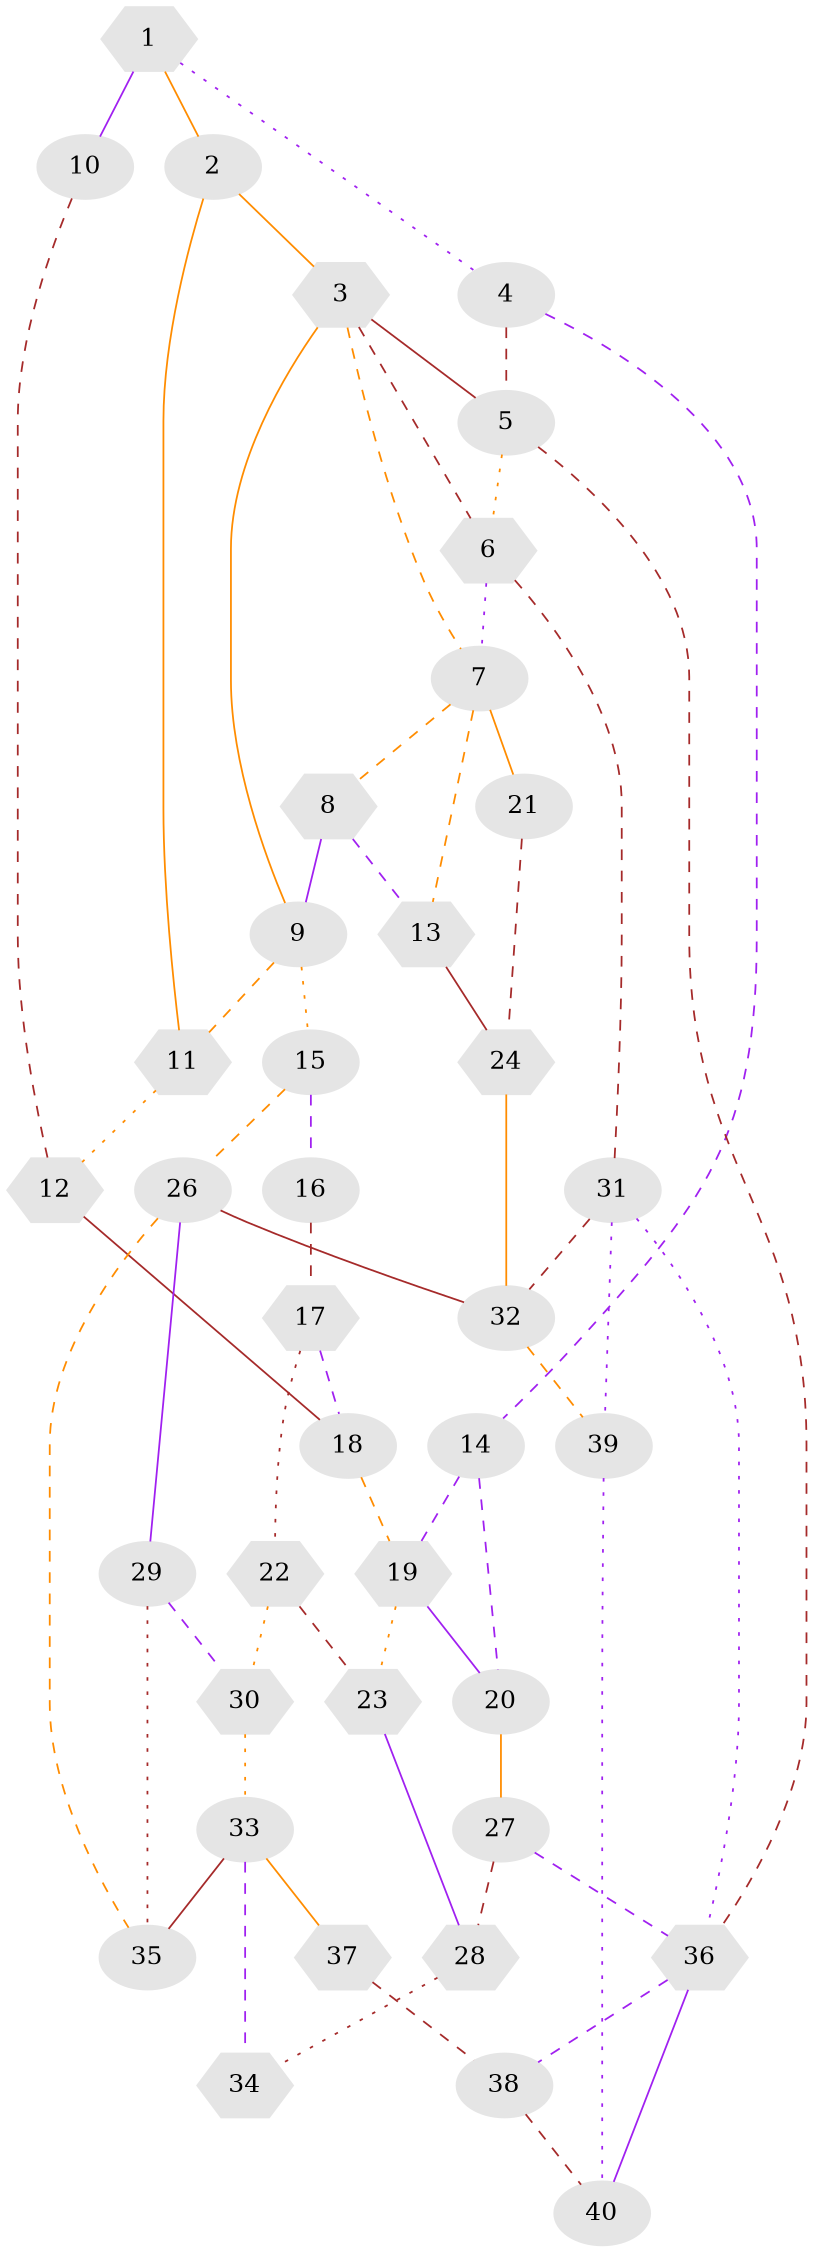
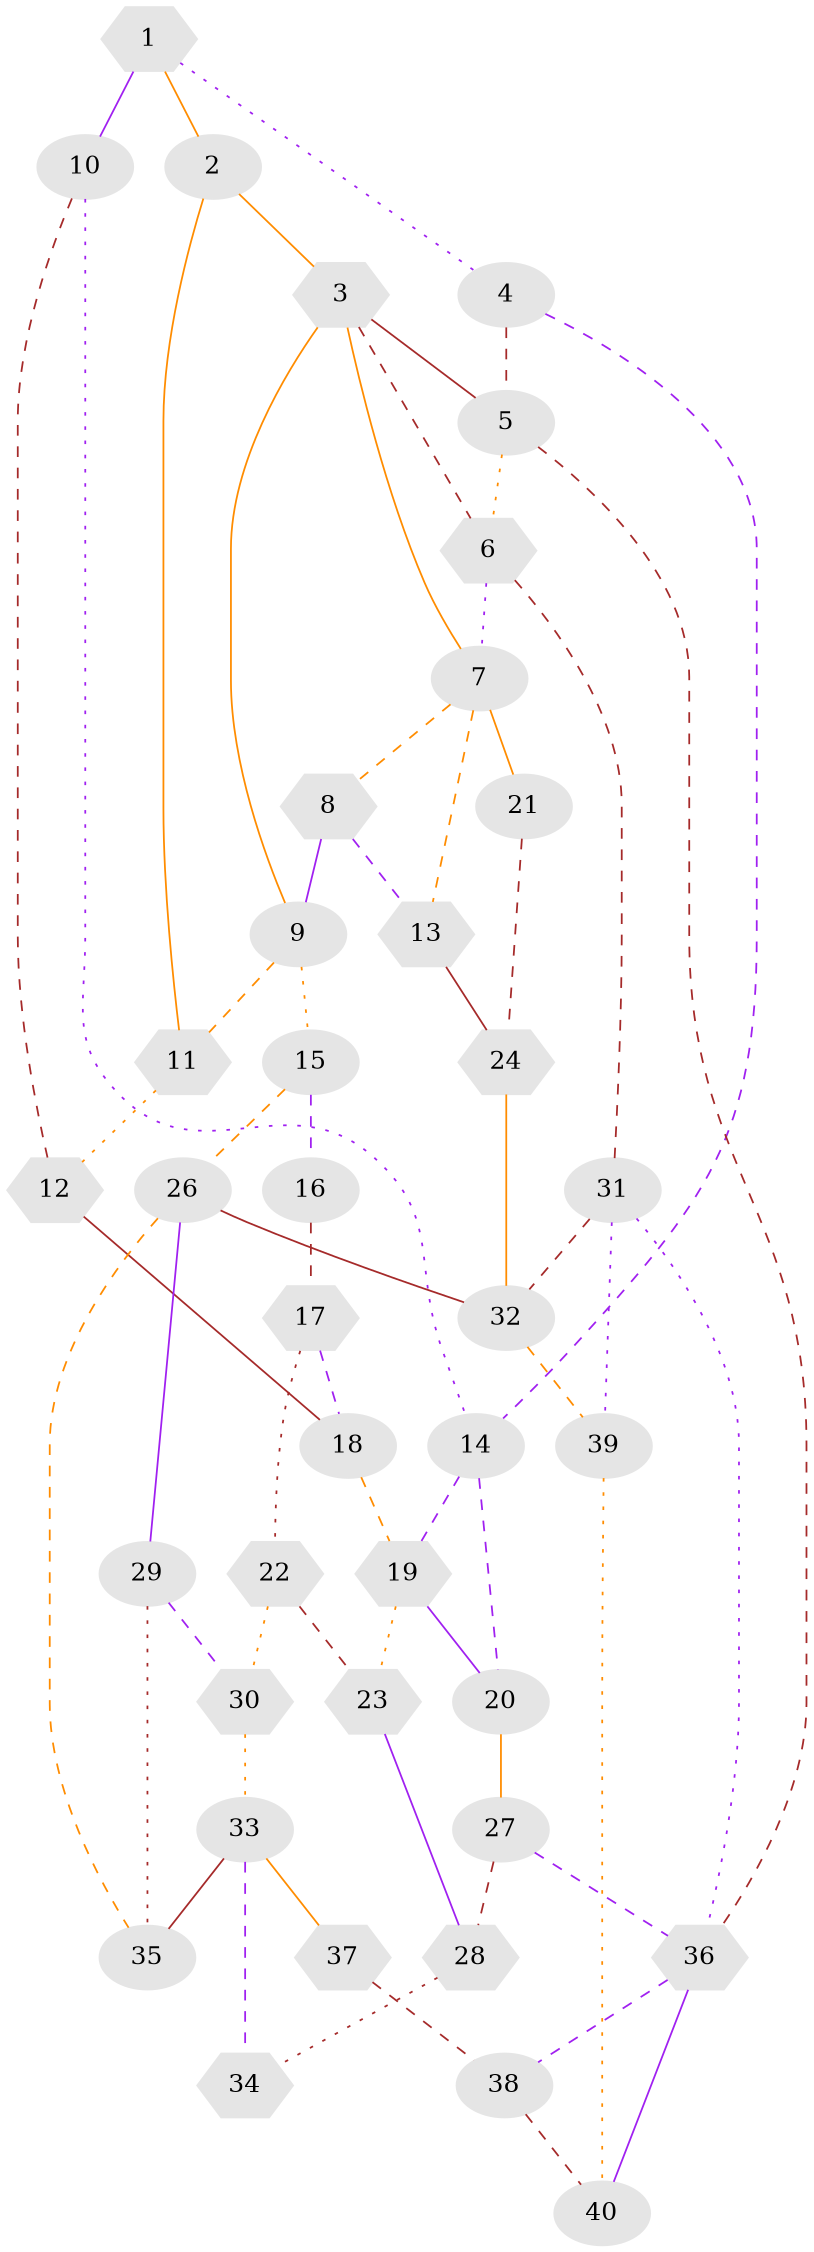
  graph {
    node [color=gray90 shape=ellipse style=filled]
    edge [color=darkorange style=dashed weight=1.0]
    1 [shape=hexagon]
    2
    4
    10
    3 [shape=hexagon]
    11 [shape=hexagon]
    5
    14
    12 [shape=hexagon]
    6 [shape=hexagon]
    7
    9
    36 [shape=hexagon]
    31
    8 [shape=hexagon]
    13 [shape=hexagon]
    21
    15
    19 [shape=hexagon]
    20
    38
    40
    32
    39
    24 [shape=hexagon]
    16
    26
    18
    23 [shape=hexagon]
    27
    17 [shape=hexagon]
    29
    35
    22 [shape=hexagon]
    30 [shape=hexagon]
    28 [shape=hexagon]
    33
    34 [shape=hexagon]
    37 [shape=hexagon]
    1 -- 2 [style=solid]
    1 -- 4 [color=purple style=dotted]
    1 -- 10 [color=purple style=solid weight=2.0]
    2 -- 3 [style=solid]
    2 -- 11 [style=solid]
    4 -- 5 [color=brown]
    4 -- 14 [color=purple]
+   10 -- 14 [color=purple style=dotted]
    10 -- 12 [color=brown]
    3 -- 5 [color=brown style=solid]
    3 -- 6 [color=brown]
-   3 -- 7
+   3 -- 7 [style=solid]
    3 -- 9 [style=solid]
    11 -- 12 [style=dotted]
    5 -- 6 [style=dotted]
    5 -- 36 [color=brown]
    14 -- 19 [color=purple]
    14 -- 20 [color=purple weight=2.0]
    12 -- 18 [color=brown style=solid]
    6 -- 7 [color=purple style=dotted]
    6 -- 31 [color=brown]
    7 -- 8
    7 -- 13
    7 -- 21 [style=solid weight=2.0]
    9 -- 11
    9 -- 15 [style=dotted weight=2.0]
    36 -- 38 [color=purple]
    36 -- 40 [color=purple style=solid]
    31 -- 36 [color=purple style=dotted]
    31 -- 32 [color=brown]
    31 -- 39 [color=purple style=dotted]
    8 -- 9 [color=purple style=solid weight=2.0]
    8 -- 13 [color=purple]
    13 -- 24 [color=brown style=solid]
    21 -- 24 [color=brown]
    15 -- 16 [color=purple weight=2.0]
    15 -- 26 [weight=2.0]
    19 -- 20 [color=purple style=solid weight=2.0]
    19 -- 23 [style=dotted]
    20 -- 27 [style=solid weight=2.0]
    38 -- 40 [color=brown]
    32 -- 39
-   39 -- 40 [color=purple style=dotted]
+   39 -- 40 [style=dotted]
    24 -- 32 [style=solid weight=2.0]
    16 -- 17 [color=brown]
    26 -- 32 [color=brown style=solid]
    26 -- 29 [color=purple style=solid]
    26 -- 35
    18 -- 19
    23 -- 28 [color=purple style=solid]
    27 -- 36 [color=purple weight=2.0]
    27 -- 28 [color=brown]
    17 -- 18 [color=purple]
    17 -- 22 [color=brown style=dotted]
    29 -- 35 [color=brown style=dotted]
    29 -- 30 [color=purple]
    22 -- 23 [color=brown]
    22 -- 30 [style=dotted]
    30 -- 33 [style=dotted]
    28 -- 34 [color=brown style=dotted]
    33 -- 35 [color=brown style=solid]
    33 -- 34 [color=purple weight=2.0]
    33 -- 37 [style=solid weight=2.0]
    37 -- 38 [color=brown]
  }
